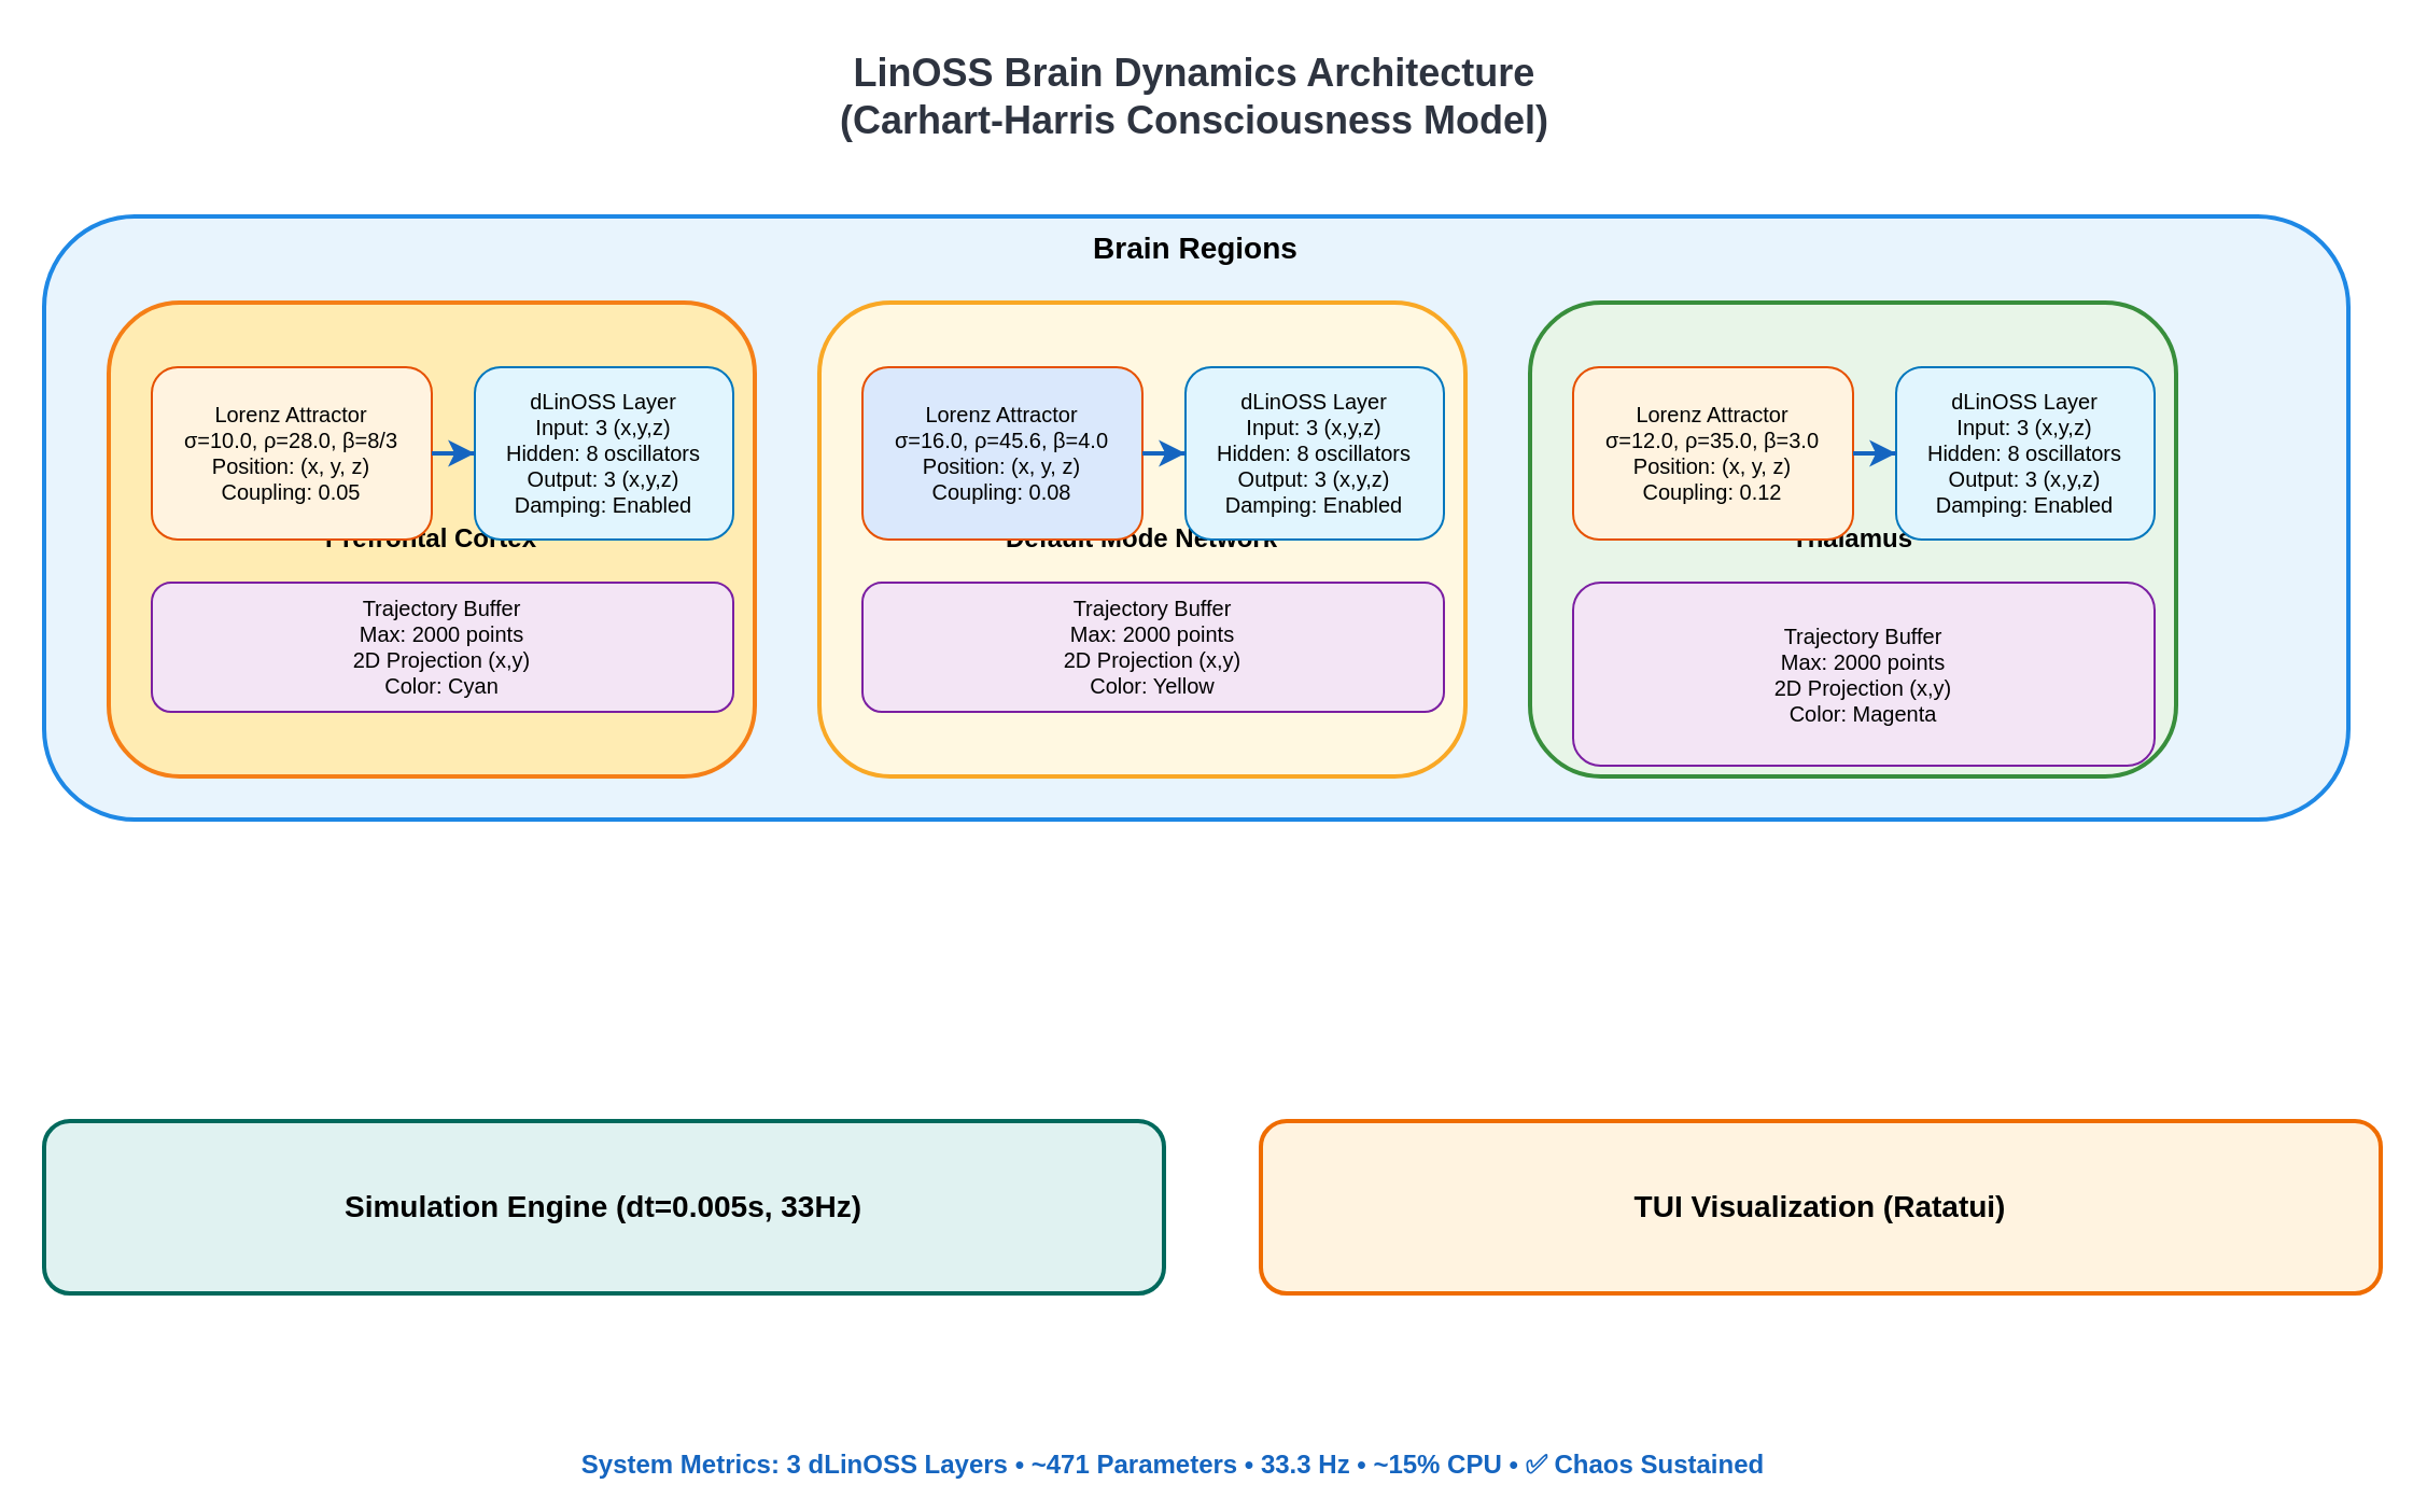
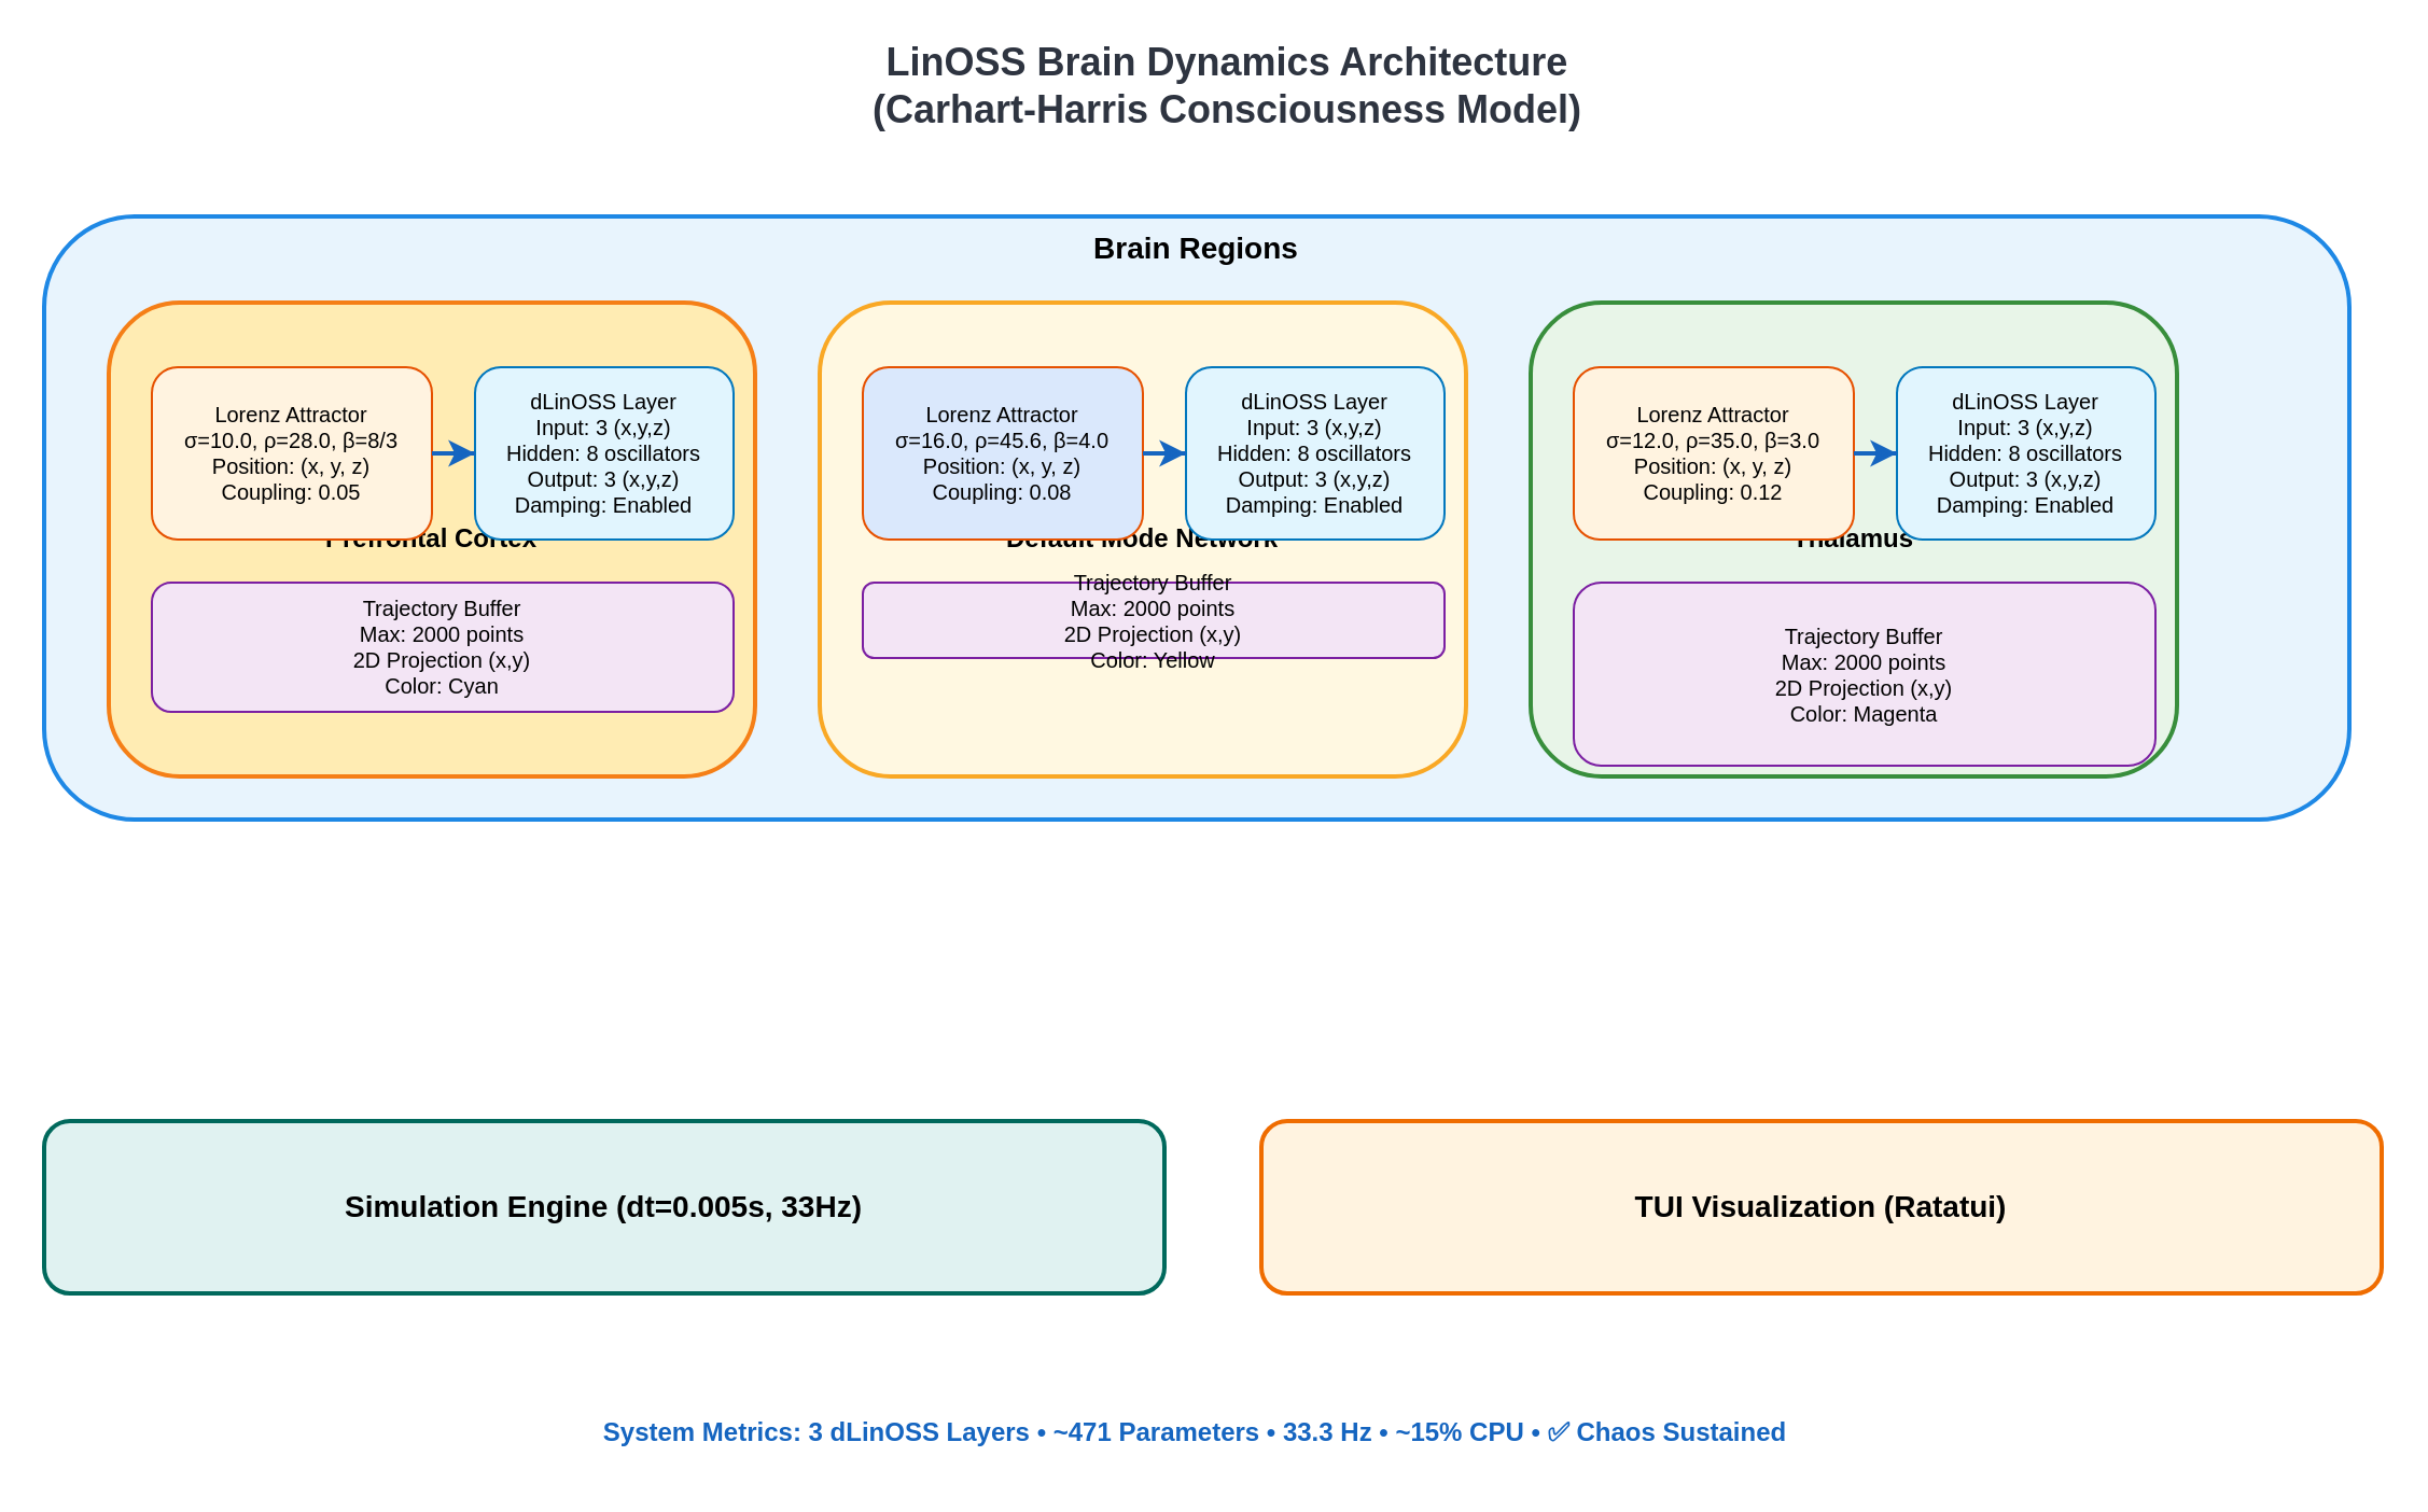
  <mxCell id="0" />
  <mxCell id="1" parent="0" />
- <mxCell id="2" value="LinOSS Brain Dynamics Architecture&#10;(Carhart-Harris Consciousness Model)" style="text;html=1;strokeColor=none;fillColor=none;align=center;verticalAlign=middle;whiteSpace=wrap;rounded=0;fontSize=18;fontStyle=1;fontColor=#2E3440;" parent="1" vertex="1"><mxGeometry x="270" y="20" width="569" height="50" as="geometry" /></mxCell>
+ <mxCell id="2" value="LinOSS Brain Dynamics Architecture&#10;(Carhart-Harris Consciousness Model)" style="text;html=1;strokeColor=none;fillColor=none;align=center;verticalAlign=middle;whiteSpace=wrap;rounded=0;fontSize=18;fontStyle=1;fontColor=#2E3440;" parent="1" vertex="1"><mxGeometry x="285" y="15" width="569" height="50" as="geometry" /></mxCell>
  <mxCell id="3" value="Brain Regions" style="rounded=1;whiteSpace=wrap;html=1;fontSize=14;fontStyle=1;fillColor=#E8F4FD;strokeColor=#1E88E5;strokeWidth=2;verticalAlign=top;" parent="1" vertex="1"><mxGeometry x="20" y="100" width="1070" height="280" as="geometry" /></mxCell>
  <mxCell id="4" value="Prefrontal Cortex" style="rounded=1;whiteSpace=wrap;html=1;fontSize=12;fontStyle=1;fillColor=#FFECB3;strokeColor=#F57F17;strokeWidth=2;" parent="1" vertex="1"><mxGeometry x="50" y="140" width="300" height="220" as="geometry" /></mxCell>
  <mxCell id="5" value="Lorenz Attractor&#10;σ=10.0, ρ=28.0, β=8/3&#10;Position: (x, y, z)&#10;Coupling: 0.05" style="rounded=1;whiteSpace=wrap;html=1;fontSize=10;fillColor=#FFF3E0;strokeColor=#E65100;" parent="1" vertex="1"><mxGeometry x="70" y="170" width="130" height="80" as="geometry" /></mxCell>
  <mxCell id="6" value="dLinOSS Layer&#10;Input: 3 (x,y,z)&#10;Hidden: 8 oscillators&#10;Output: 3 (x,y,z)&#10;Damping: Enabled" style="rounded=1;whiteSpace=wrap;html=1;fontSize=10;fillColor=#E1F5FE;strokeColor=#0277BD;" parent="1" vertex="1"><mxGeometry x="220" y="170" width="120" height="80" as="geometry" /></mxCell>
  <mxCell id="7" value="Trajectory Buffer&#10;Max: 2000 points&#10;2D Projection (x,y)&#10;Color: Cyan" style="rounded=1;whiteSpace=wrap;html=1;fontSize=10;fillColor=#F3E5F5;strokeColor=#7B1FA2;" parent="1" vertex="1"><mxGeometry x="70" y="270" width="270" height="60" as="geometry" /></mxCell>
  <mxCell id="8" value="Default Mode Network" style="rounded=1;whiteSpace=wrap;html=1;fontSize=12;fontStyle=1;fillColor=#FFF8E1;strokeColor=#F9A825;strokeWidth=2;" parent="1" vertex="1"><mxGeometry x="380" y="140" width="300" height="220" as="geometry" /></mxCell>
  <mxCell id="9" value="Lorenz Attractor&#10;σ=16.0, ρ=45.6, β=4.0&#10;Position: (x, y, z)&#10;Coupling: 0.08" style="rounded=1;whiteSpace=wrap;html=1;fontSize=10;fillColor=#dae8fc;strokeColor=#E65100;" parent="1" vertex="1"><mxGeometry x="400" y="170" width="130" height="80" as="geometry" /></mxCell>
  <mxCell id="10" value="dLinOSS Layer&#10;Input: 3 (x,y,z)&#10;Hidden: 8 oscillators&#10;Output: 3 (x,y,z)&#10;Damping: Enabled" style="rounded=1;whiteSpace=wrap;html=1;fontSize=10;fillColor=#E1F5FE;strokeColor=#0277BD;" parent="1" vertex="1"><mxGeometry x="550" y="170" width="120" height="80" as="geometry" /></mxCell>
- <mxCell id="11" value="Trajectory Buffer&#10;Max: 2000 points&#10;2D Projection (x,y)&#10;Color: Yellow" style="rounded=1;whiteSpace=wrap;html=1;fontSize=10;fillColor=#F3E5F5;strokeColor=#7B1FA2;" parent="1" vertex="1"><mxGeometry x="400" y="270" width="270" height="60" as="geometry" /></mxCell>
+ <mxCell id="11" value="Trajectory Buffer&#10;Max: 2000 points&#10;2D Projection (x,y)&#10;Color: Yellow" style="rounded=1;whiteSpace=wrap;html=1;fontSize=10;fillColor=#F3E5F5;strokeColor=#7B1FA2;" parent="1" vertex="1"><mxGeometry x="400" y="270" width="270" height="35" as="geometry" /></mxCell>
  <mxCell id="12" value="Thalamus" style="rounded=1;whiteSpace=wrap;html=1;fontSize=12;fontStyle=1;fillColor=#E8F5E8;strokeColor=#388E3C;strokeWidth=2;" parent="1" vertex="1"><mxGeometry x="710" y="140" width="300" height="220" as="geometry" /></mxCell>
  <mxCell id="13" value="Lorenz Attractor&#10;σ=12.0, ρ=35.0, β=3.0&#10;Position: (x, y, z)&#10;Coupling: 0.12" style="rounded=1;whiteSpace=wrap;html=1;fontSize=10;fillColor=#FFF3E0;strokeColor=#E65100;" parent="1" vertex="1"><mxGeometry x="730" y="170" width="130" height="80" as="geometry" /></mxCell>
  <mxCell id="14" value="dLinOSS Layer&#10;Input: 3 (x,y,z)&#10;Hidden: 8 oscillators&#10;Output: 3 (x,y,z)&#10;Damping: Enabled" style="rounded=1;whiteSpace=wrap;html=1;fontSize=10;fillColor=#E1F5FE;strokeColor=#0277BD;" parent="1" vertex="1"><mxGeometry x="880" y="170" width="120" height="80" as="geometry" /></mxCell>
  <mxCell id="15" value="Trajectory Buffer&#10;Max: 2000 points&#10;2D Projection (x,y)&#10;Color: Magenta" style="rounded=1;whiteSpace=wrap;html=1;fontSize=10;fillColor=#F3E5F5;strokeColor=#7B1FA2;" parent="1" vertex="1"><mxGeometry x="730" y="270" width="270" height="85" as="geometry" /></mxCell>
  <mxCell id="16" value="Simulation Engine (dt=0.005s, 33Hz)" style="rounded=1;whiteSpace=wrap;html=1;fontSize=14;fontStyle=1;fillColor=#E0F2F1;strokeColor=#00695C;strokeWidth=2;" parent="1" vertex="1"><mxGeometry x="20" y="520" width="520" height="80" as="geometry" /></mxCell>
  <mxCell id="17" value="TUI Visualization (Ratatui)" style="rounded=1;whiteSpace=wrap;html=1;fontSize=14;fontStyle=1;fillColor=#FFF3E0;strokeColor=#EF6C00;strokeWidth=2;" parent="1" vertex="1"><mxGeometry x="585" y="520" width="520" height="80" as="geometry" /></mxCell>
  <mxCell id="18" value="" style="edgeStyle=orthogonalEdgeStyle;rounded=0;orthogonalLoop=1;jettySize=auto;html=1;strokeColor=#1565C0;strokeWidth=2;endArrow=classic;" parent="1" source="5" target="6" edge="1"><mxGeometry relative="1" as="geometry" /></mxCell>
  <mxCell id="19" value="" style="edgeStyle=orthogonalEdgeStyle;rounded=0;orthogonalLoop=1;jettySize=auto;html=1;strokeColor=#1565C0;strokeWidth=2;endArrow=classic;" parent="1" source="9" target="10" edge="1"><mxGeometry relative="1" as="geometry" /></mxCell>
  <mxCell id="20" value="" style="edgeStyle=orthogonalEdgeStyle;rounded=0;orthogonalLoop=1;jettySize=auto;html=1;strokeColor=#1565C0;strokeWidth=2;endArrow=classic;" parent="1" source="13" target="14" edge="1"><mxGeometry relative="1" as="geometry" /></mxCell>
- <mxCell id="21" value="System Metrics: 3 dLinOSS Layers • ~471 Parameters • 33.3 Hz • ~15% CPU • ✅ Chaos Sustained" style="text;html=1;strokeColor=none;fillColor=none;align=center;verticalAlign=middle;whiteSpace=wrap;rounded=0;fontSize=12;fontStyle=1;fontColor=#1565C0;" parent="1" vertex="1"><mxGeometry x="160" y="665" width="769" height="30" as="geometry" /></mxCell>
+ <mxCell id="21" value="System Metrics: 3 dLinOSS Layers • ~471 Parameters • 33.3 Hz • ~15% CPU • ✅ Chaos Sustained" style="text;html=1;strokeColor=none;fillColor=none;align=center;verticalAlign=middle;whiteSpace=wrap;rounded=0;fontSize=12;fontStyle=1;fontColor=#1565C0;" parent="1" vertex="1"><mxGeometry x="170" y="650" width="769" height="30" as="geometry" /></mxCell>
